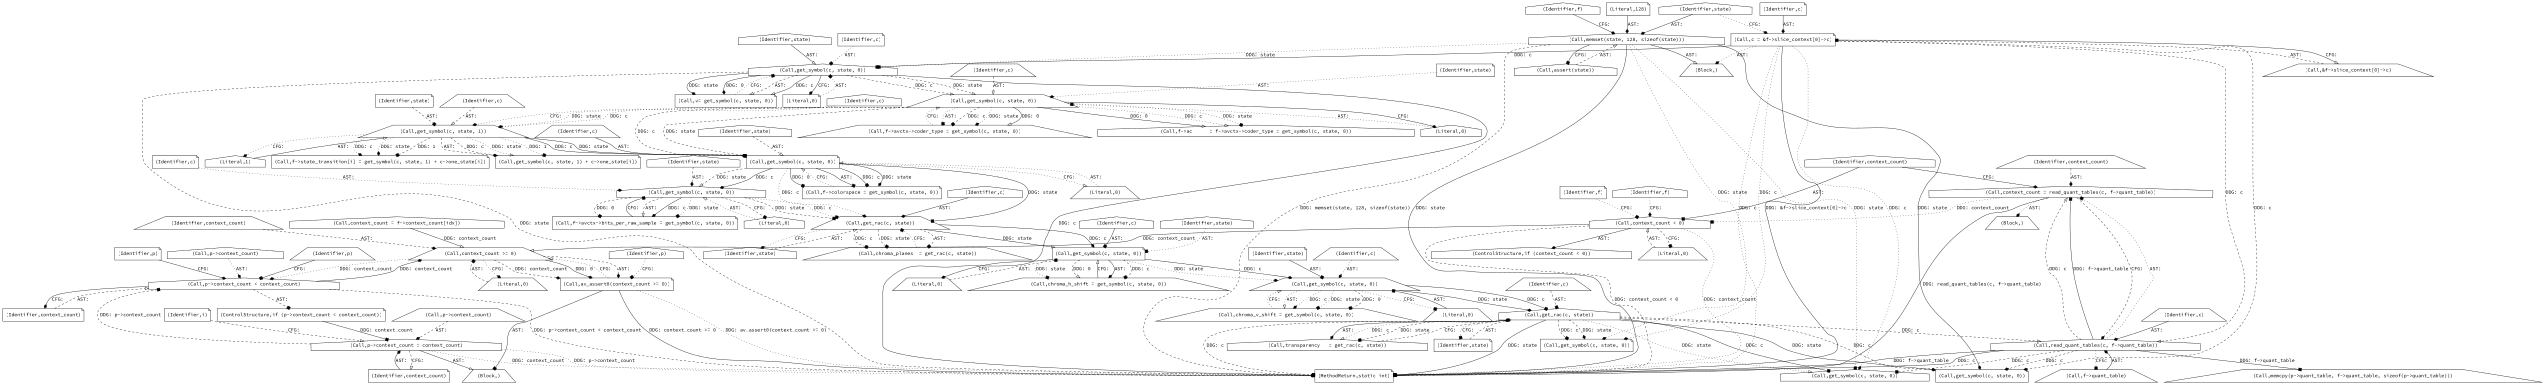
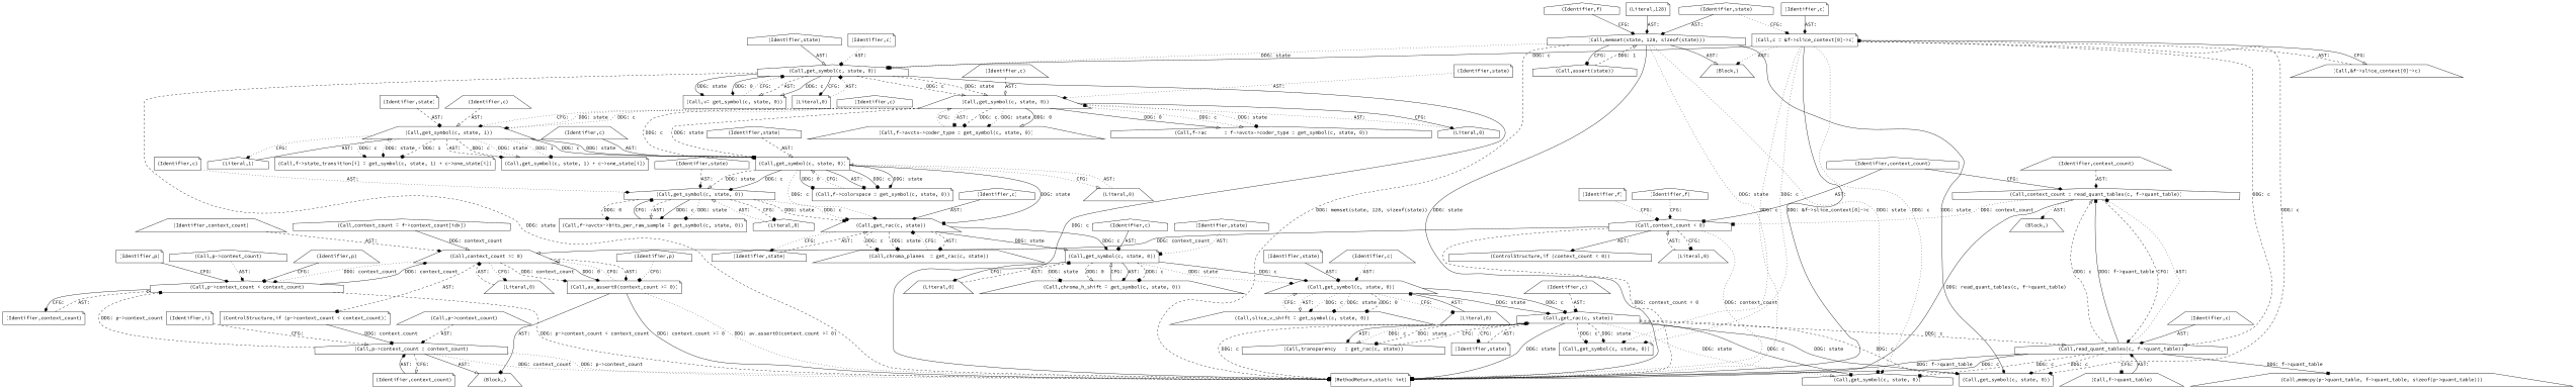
  digraph {
    fontname="Source Code Pro"
    node [fontname="Source Code Pro" shape=house]
    edge [arrowhead=box fontname="Source Code Pro" style=solid]
    n1 [label="(Call,context_count = read_quant_tables(c, f->quant_table))"]
    n2 [label="(Call,read_quant_tables(c, f->quant_table))"]
    n3 [label="(Call,context_count < 0)"]
    n4 [label="(Block,)" shape=trapezium]
    n5 [label="(MethodReturn,static int)" shape=note]
    n6 [label="(Call,get_symbol(c, state, 0))"]
    n7 [label="(Call,memcpy(p->quant_table, f->quant_table, sizeof(p->quant_table)))" shape=trapezium]
    n8 [label="(Call,get_symbol(c, state, 0))" shape=note]
    n9 [label="(Call,f->quant_table)" shape=trapezium]
    n10 [label="(Call,context_count >= 0)" shape=trapezium]
    n11 [label="(ControlStructure,if (context_count < 0))"]
    n12 [label="(Literal,0)" shape=trapezium]
    n13 [label="(Call,get_rac(c, state))"]
    n14 [label="(Call,transparency   = get_rac(c, state))"]
    n15 [label="(Call,get_symbol(c, state, 0))" shape=note]
    n16 [label="(Identifier,state)" shape=note]
    n17 [label="(Call,get_symbol(c, state, 0))" shape=trapezium]
    n18 [label="(Literal,0)" shape=trapezium]
-   n19 [label="(Call,chroma_v_shift = get_symbol(c, state, 0))" shape=trapezium]
+   n19 [label="(Call,slice_v_shift = get_symbol(c, state, 0))" shape=trapezium]
    n20 [label="(Call,get_symbol(c, state, 0))" shape=note]
    n21 [label="(Call,chroma_h_shift = get_symbol(c, state, 0))" shape=trapezium]
    n22 [label="(Literal,0)" shape=trapezium]
    n23 [label="(Call,get_rac(c, state))" shape=trapezium]
    n24 [label="(Call,chroma_planes  = get_rac(c, state))" shape=trapezium]
    n25 [label="(Identifier,state)"]
    n26 [label="(Call,get_symbol(c, state, 0))" shape=note]
    n27 [label="(Call,get_symbol(c, state, 0))"]
    n28 [label="(Literal,0)" shape=trapezium]
    n29 [label="(Call,f->colorspace = get_symbol(c, state, 0))" shape=note]
    n30 [label="(Call,f->avctx->bits_per_raw_sample = get_symbol(c, state, 0))" shape=note]
    n31 [label="(Literal,0)"]
    n32 [label="(Call,get_symbol(c, state, 1))" shape=trapezium]
    n33 [label="(Literal,1)"]
    n34 [label="(Call,f->state_transition[i] = get_symbol(c, state, 1) + c->one_state[i])" shape=note]
    n35 [label="(Call,get_symbol(c, state, 1) + c->one_state[i])" shape=note]
    n36 [label="(Call,get_symbol(c, state, 0))" shape=trapezium]
    n37 [label="(Call,f->avctx->coder_type = get_symbol(c, state, 0))" shape=trapezium]
    n38 [label="(Call,f->ac      = f->avctx->coder_type = get_symbol(c, state, 0))"]
    n39 [label="(Literal,0)"]
    n40 [label="(Call,get_symbol(c, state, 0))"]
    n41 [label="(Call,v= get_symbol(c, state, 0))" shape=note]
    n42 [label="(Literal,0)" shape=note]
    n43 [label="(Call,c = &f->slice_context[0]->c)" shape=note]
    n44 [label="(Block,)" shape=trapezium]
    n45 [label="(Call,&f->slice_context[0]->c)" shape=trapezium]
    n46 [label="(Call,memset(state, 128, sizeof(state)))"]
    n47 [label="(Call,assert(state))"]
    n48 [label="(Call,av_assert0(context_count >= 0))" shape=note]
    n49 [label="(Call,p->context_count < context_count)"]
    n50 [label="(Literal,0)" shape=trapezium]
    n51 [label="(Block,)" shape=trapezium]
    n52 [label="(Identifier,context_count)" shape=note]
    n53 [label="(ControlStructure,if (p->context_count < context_count))" shape=note]
    n54 [label="(Call,p->context_count = context_count)"]
    n55 [label="(Identifier,context_count)" shape=note]
    n56 [label="(Identifier,p)" shape=trapezium]
    n57 [label="(Identifier,f)" shape=note]
    n58 [label="(Identifier,state)"]
    n59 [label="(Identifier,p)"]
    n60 [label="(Identifier,state)" shape=note]
    n61 [label="(Identifier,f)"]
    n62 [label="(Identifier,state)" shape=note]
    n63 [label="(Identifier,c)" shape=note]
    n64 [label="(Identifier,state)"]
    n65 [label="(Call,p->context_count)" shape=trapezium]
    n66 [label="(Identifier,c)" shape=trapezium]
    n67 [label="(Identifier,c)" shape=trapezium]
    n68 [label="(Identifier,context_count)"]
    n69 [label="(Identifier,p)" shape=note]
    n70 [label="(Identifier,i)" shape=note]
    n71 [label="(Identifier,state)" shape=note]
    n72 [label="(Identifier,c)" shape=note]
    n73 [label="(Identifier,c)"]
    n74 [label="(Identifier,c)" shape=trapezium]
    n75 [label="(Identifier,f)"]
    n76 [label="(Identifier,c)" shape=trapezium]
    n77 [label="(Identifier,context_count)" shape=trapezium]
    n78 [label="(Identifier,state)"]
    n79 [label="(Identifier,state)"]
    n80 [label="(Literal,128)" shape=note]
    n81 [label="(Identifier,c)"]
    n82 [label="(Identifier,c)"]
    n83 [label="(Identifier,c)" shape=trapezium]
    n84 [label="(Identifier,state)"]
    n85 [label="(Identifier,c)" shape=note]
    n86 [label="(Call,p->context_count)"]
    n87 [label="(Identifier,c)" shape=trapezium]
    n88 [label="(Call,context_count = f->context_count[idx])"]
    n89 [label="(Identifier,context_count)" shape=trapezium]
    n1 -> n2 [arrowhead=diamond label="CFG: " style=dashed]
    n1 -> n3 [label="DDG: context_count" style=dotted]
    n1 -> n4 [arrowhead=diamond label="AST: " style=dotted]
    n1 -> n5 [label="DDG: read_quant_tables(c, f->quant_table)"]
    n2 -> n1 [label="AST: " style=dotted]
    n2 -> n1 [arrowhead=onormal label="DDG: c" style=dashed]
    n2 -> n1 [label="DDG: f->quant_table"]
    n2 -> n5 [label="DDG: c"]
    n2 -> n5 [label="DDG: f->quant_table"]
    n2 -> n6 [label="DDG: c" style=dashed]
    n2 -> n7 [label="DDG: f->quant_table"]
    n2 -> n8 [arrowhead=diamond label="DDG: c" style=dashed]
    n2 -> n9 [label="CFG: " style=dotted]
    n3 -> n5 [arrowhead=onormal label="DDG: context_count < 0" style=dashed]
    n3 -> n5 [arrowhead=onormal label="DDG: context_count" style=dotted]
    n3 -> n10 [arrowhead=onormal label="DDG: context_count"]
    n3 -> n11 [arrowhead=diamond label="AST: "]
    n3 -> n12 [label="CFG: " style=dashed]
    n9 -> n2 [arrowhead=diamond label="AST: "]
    n10 -> n48 [arrowhead=diamond label="AST: " style=dashed]
    n10 -> n48 [arrowhead=diamond label="DDG: context_count" style=dashed]
    n10 -> n48 [arrowhead=diamond label="DDG: 0"]
    n10 -> n49 [arrowhead=diamond label="DDG: context_count" style=dotted]
    n10 -> n50 [arrowhead=diamond label="CFG: " style=dotted]
    n12 -> n3 [arrowhead=onormal label="AST: " style=dashed]
    n13 -> n2 [arrowhead=onormal label="DDG: c" style=dashed]
    n13 -> n5 [label="DDG: c" style=dashed]
    n13 -> n5 [arrowhead=onormal label="DDG: state"]
    n13 -> n6 [label="DDG: c"]
    n13 -> n6 [arrowhead=onormal label="DDG: state" style=dotted]
    n13 -> n8 [arrowhead=onormal label="DDG: c" style=dashed]
    n13 -> n8 [arrowhead=diamond label="DDG: state"]
    n13 -> n14 [arrowhead=diamond label="AST: "]
    n13 -> n14 [arrowhead=onormal label="DDG: c" style=dotted]
    n13 -> n14 [label="DDG: state" style=dashed]
    n13 -> n15 [label="DDG: c" style=dashed]
    n13 -> n15 [arrowhead=diamond label="DDG: state" style=dashed]
    n13 -> n16 [label="CFG: " style=dotted]
    n14 -> n13 [label="CFG: " style=dashed]
    n16 -> n13 [arrowhead=diamond label="AST: " style=dashed]
    n17 -> n13 [label="DDG: c"]
    n17 -> n13 [arrowhead=diamond label="DDG: state"]
    n17 -> n18 [label="CFG: " style=dotted]
    n17 -> n19 [arrowhead=onormal label="AST: " style=dotted]
    n17 -> n19 [arrowhead=diamond label="DDG: c" style=dotted]
    n17 -> n19 [label="DDG: state" style=dotted]
    n17 -> n19 [label="DDG: 0" style=dashed]
    n18 -> n17 [label="AST: "]
    n19 -> n17 [arrowhead=onormal label="CFG: " style=dotted]
    n20 -> n17 [arrowhead=diamond label="DDG: c"]
    n20 -> n17 [arrowhead=diamond label="DDG: state" style=dotted]
    n20 -> n21 [arrowhead=diamond label="AST: "]
    n20 -> n21 [label="DDG: c" style=dashed]
    n20 -> n21 [label="DDG: state" style=dotted]
    n20 -> n21 [arrowhead=onormal label="DDG: 0" style=dashed]
    n20 -> n22 [arrowhead=diamond label="CFG: "]
    n21 -> n20 [arrowhead=onormal label="CFG: "]
    n22 -> n20 [label="AST: " style=dashed]
    n23 -> n20 [arrowhead=diamond label="DDG: c"]
    n23 -> n20 [arrowhead=onormal label="DDG: state"]
    n23 -> n24 [label="AST: " style=dashed]
    n23 -> n24 [label="DDG: c" style=dashed]
    n23 -> n24 [label="DDG: state" style=dashed]
    n23 -> n25 [arrowhead=diamond label="CFG: " style=dotted]
    n24 -> n23 [label="CFG: " style=dotted]
    n25 -> n23 [arrowhead=onormal label="AST: " style=dashed]
    n26 -> n23 [arrowhead=diamond label="DDG: c" style=dotted]
    n26 -> n23 [label="DDG: state"]
    n26 -> n27 [arrowhead=diamond label="DDG: c"]
    n26 -> n27 [arrowhead=onormal label="DDG: state" style=dashed]
    n26 -> n28 [arrowhead=onormal label="CFG: " style=dotted]
    n26 -> n29 [label="AST: "]
    n26 -> n29 [label="DDG: c"]
    n26 -> n29 [arrowhead=diamond label="DDG: state"]
    n26 -> n29 [label="DDG: 0"]
    n27 -> n23 [label="DDG: c" style=dotted]
    n27 -> n23 [label="DDG: state" style=dashed]
    n27 -> n30 [arrowhead=onormal label="AST: " style=dashed]
    n27 -> n30 [arrowhead=diamond label="DDG: c"]
    n27 -> n30 [label="DDG: state" style=dotted]
    n27 -> n30 [label="DDG: 0" style=dashed]
    n27 -> n31 [label="CFG: " style=dashed]
    n28 -> n26 [arrowhead=onormal label="AST: " style=dotted]
    n29 -> n26 [arrowhead=onormal label="CFG: " style=dotted]
    n30 -> n27 [label="CFG: "]
    n31 -> n27 [arrowhead=onormal label="AST: " style=dotted]
    n32 -> n26 [arrowhead=diamond label="DDG: c"]
    n32 -> n26 [arrowhead=onormal label="DDG: state"]
    n32 -> n33 [arrowhead=diamond label="CFG: " style=dotted]
    n32 -> n34 [arrowhead=diamond label="DDG: c" style=dotted]
    n32 -> n34 [arrowhead=diamond label="DDG: state" style=dotted]
    n32 -> n34 [label="DDG: 1" style=dashed]
    n32 -> n35 [arrowhead=onormal label="AST: " style=dashed]
    n32 -> n35 [arrowhead=diamond label="DDG: c" style=dashed]
    n32 -> n35 [arrowhead=onormal label="DDG: state" style=dotted]
    n32 -> n35 [label="DDG: 1" style=dotted]
    n33 -> n32 [arrowhead=onormal label="AST: "]
    n36 -> n26 [label="DDG: c" style=dashed]
    n36 -> n26 [arrowhead=onormal label="DDG: state" style=dashed]
    n36 -> n32 [arrowhead=onormal label="DDG: c" style=dotted]
    n36 -> n32 [arrowhead=diamond label="DDG: state" style=dotted]
    n36 -> n37 [label="AST: " style=dotted]
    n36 -> n37 [label="DDG: c" style=dashed]
    n36 -> n37 [arrowhead=diamond label="DDG: state" style=dotted]
    n36 -> n37 [arrowhead=onormal label="DDG: 0"]
    n36 -> n38 [arrowhead=onormal label="DDG: c" style=dotted]
    n36 -> n38 [label="DDG: state" style=dotted]
    n36 -> n38 [arrowhead=onormal label="DDG: 0"]
    n36 -> n39 [arrowhead=diamond label="CFG: "]
    n37 -> n36 [arrowhead=onormal label="CFG: " style=dotted]
    n39 -> n36 [label="AST: " style=dotted]
    n40 -> n5 [arrowhead=diamond label="DDG: state" style=dashed]
    n40 -> n5 [label="DDG: c"]
    n40 -> n36 [arrowhead=onormal label="DDG: c" style=dashed]
    n40 -> n36 [arrowhead=onormal label="DDG: state" style=dashed]
    n40 -> n41 [arrowhead=onormal label="AST: " style=dashed]
    n40 -> n41 [arrowhead=onormal label="DDG: c"]
    n40 -> n41 [arrowhead=diamond label="DDG: state"]
    n40 -> n41 [arrowhead=diamond label="DDG: 0"]
    n40 -> n42 [arrowhead=diamond label="CFG: "]
    n41 -> n40 [label="CFG: " style=dotted]
    n42 -> n40 [label="AST: " style=dotted]
    n43 -> n2 [arrowhead=onormal label="DDG: c" style=dashed]
    n43 -> n5 [label="DDG: c" style=dotted]
    n43 -> n5 [label="DDG: &f->slice_context[0]->c"]
    n43 -> n6 [arrowhead=diamond label="DDG: c" style=dotted]
    n43 -> n8 [arrowhead=diamond label="DDG: c" style=dashed]
    n43 -> n15 [arrowhead=diamond label="DDG: c" style=dotted]
    n43 -> n40 [label="DDG: c"]
    n43 -> n44 [arrowhead=diamond label="AST: " style=dotted]
    n43 -> n45 [arrowhead=onormal label="CFG: "]
    n45 -> n43 [label="AST: " style=dashed]
    n46 -> n5 [label="DDG: memset(state, 128, sizeof(state))" style=dashed]
    n46 -> n5 [arrowhead=diamond label="DDG: state"]
    n46 -> n6 [label="DDG: state" style=dotted]
    n46 -> n8 [arrowhead=diamond label="DDG: state"]
    n46 -> n15 [arrowhead=diamond label="DDG: state" style=dotted]
    n46 -> n40 [label="DDG: state" style=dotted]
    n46 -> n44 [arrowhead=onormal label="AST: "]
    n46 -> n47 [label="CFG: "]
-   n47 -> n46 [arrowhead=onormal label="AST: " style=dashed]
+   n47 -> n46 [arrowhead=onormal label="DDG: 1" style=dashed]
    n48 -> n5 [label="DDG: av_assert0(context_count >= 0)" style=dotted]
    n48 -> n5 [arrowhead=diamond label="DDG: context_count >= 0"]
    n48 -> n10 [arrowhead=onormal label="CFG: " style=dotted]
    n48 -> n51 [label="AST: "]
    n49 -> n5 [arrowhead=onormal label="DDG: p->context_count < context_count" style=dashed]
    n49 -> n10 [arrowhead=diamond label="DDG: context_count"]
    n49 -> n52 [arrowhead=diamond label="CFG: "]
-   n49 -> n53 [label="AST: " style=dashed]
+   n10 -> n53 [label="AST: " style=dashed]
    n50 -> n10 [label="AST: " style=dashed]
    n52 -> n49 [arrowhead=onormal label="AST: " style=dashed]
    n53 -> n54 [label="DDG: context_count"]
    n54 -> n5 [label="DDG: p->context_count" style=dotted]
    n54 -> n5 [arrowhead=onormal label="DDG: context_count" style=dotted]
    n54 -> n49 [label="DDG: p->context_count" style=dashed]
    n54 -> n51 [arrowhead=onormal label="AST: "]
    n54 -> n55 [arrowhead=onormal label="CFG: " style=dashed]
    n55 -> n54 [arrowhead=diamond label="AST: "]
    n56 -> n49 [label="CFG: "]
    n57 -> n3 [label="CFG: " style=dotted]
    n58 -> n26 [arrowhead=onormal label="AST: " style=dashed]
    n59 -> n48 [label="CFG: " style=dotted]
    n60 -> n36 [arrowhead=diamond label="AST: " style=dotted]
    n61 -> n46 [arrowhead=diamond label="CFG: "]
    n62 -> n32 [label="AST: " style=dashed]
    n63 -> n43 [arrowhead=diamond label="AST: "]
    n64 -> n43 [arrowhead=diamond label="CFG: " style=dotted]
    n64 -> n46 [arrowhead=diamond label="AST: "]
    n65 -> n54 [arrowhead=diamond label="AST: " style=dashed]
    n66 -> n36 [arrowhead=onormal label="AST: " style=dashed]
    n67 -> n32 [arrowhead=onormal label="AST: " style=dashed]
    n68 -> n1 [arrowhead=diamond label="CFG: "]
    n68 -> n3 [label="AST: "]
    n69 -> n49 [arrowhead=diamond label="CFG: "]
    n70 -> n54 [arrowhead=onormal label="CFG: " style=dashed]
    n71 -> n17 [label="AST: "]
    n72 -> n27 [arrowhead=diamond label="AST: " style=dotted]
    n73 -> n23 [arrowhead=diamond label="AST: "]
    n74 -> n13 [label="AST: " style=dashed]
    n75 -> n3 [arrowhead=diamond label="CFG: " style=dotted]
    n76 -> n17 [arrowhead=diamond label="AST: " style=dotted]
    n77 -> n1 [arrowhead=diamond label="AST: " style=dashed]
    n78 -> n27 [arrowhead=diamond label="AST: " style=dashed]
    n79 -> n20 [label="AST: " style=dotted]
    n80 -> n46 [arrowhead=diamond label="AST: "]
    n81 -> n20 [label="AST: "]
    n82 -> n32 [arrowhead=diamond label="CFG: " style=dotted]
    n83 -> n26 [label="AST: "]
    n84 -> n40 [arrowhead=onormal label="AST: "]
    n85 -> n40 [label="AST: " style=dotted]
    n86 -> n49 [arrowhead=diamond label="AST: " style=dotted]
    n87 -> n2 [arrowhead=diamond label="AST: "]
    n88 -> n10 [arrowhead=onormal label="DDG: context_count"]
    n89 -> n10 [arrowhead=diamond label="AST: " style=dashed]
  }
